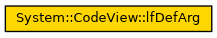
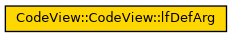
  digraph {
    rankdir=LR
-   n1 [color=black fillcolor=gold fontname=Helvetica fontsize=10 height=0.2 label="System::CodeView::lfDefArg" shape=record style=filled width=0.4]
+   n1 [color=black fillcolor=gold fontname=Helvetica fontsize=10 height=0.2 label="CodeView::CodeView::lfDefArg" shape=record style=filled width=0.4]
  }
